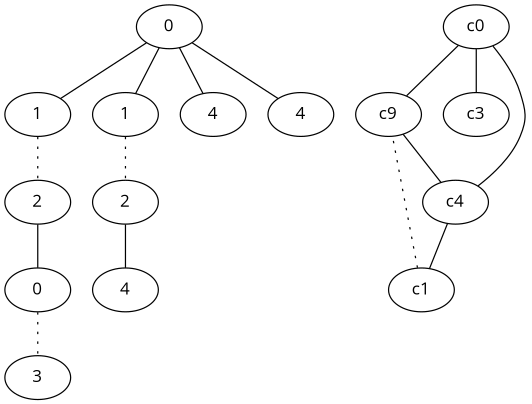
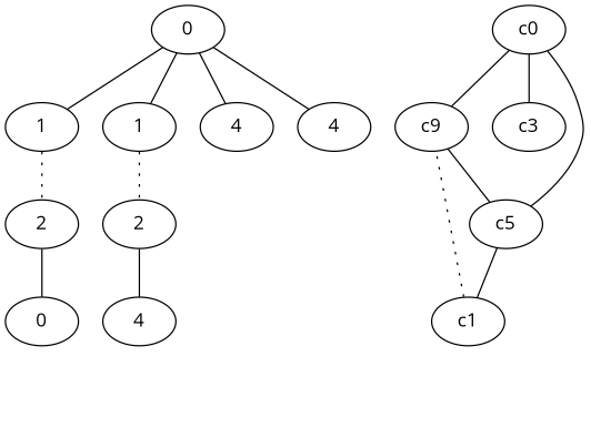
  graph {
    fontname="Open Sans"
    node [fontname="Open Sans"]
    edge [fontname="Open Sans"]
    n1 [label=0]
    n2 [label=1]
    n3 [label=1]
    n4 [label=4]
    n5 [label=4]
    n6 [label=2]
    n7 [label=2]
    n8 [label=0]
-   n9 [label=3]
    n10 [label=4]
    n11 [label=c9]
    c0
    c3
-   c4
+   c4 [label=c5]
    c1
    n1 -- n2
    n1 -- n3
    n1 -- n4
    n1 -- n5
    n2 -- n6 [style=dotted]
    n3 -- n7 [style=dotted]
    n6 -- n8
    n7 -- n10
-   n8 -- n9 [style=dotted]
    n11 -- c4
    c0 -- n11
    c0 -- c3 [style=solid]
    c0 -- c4
    c4 -- c1
    c1 -- n11 [style=dotted]
  }
